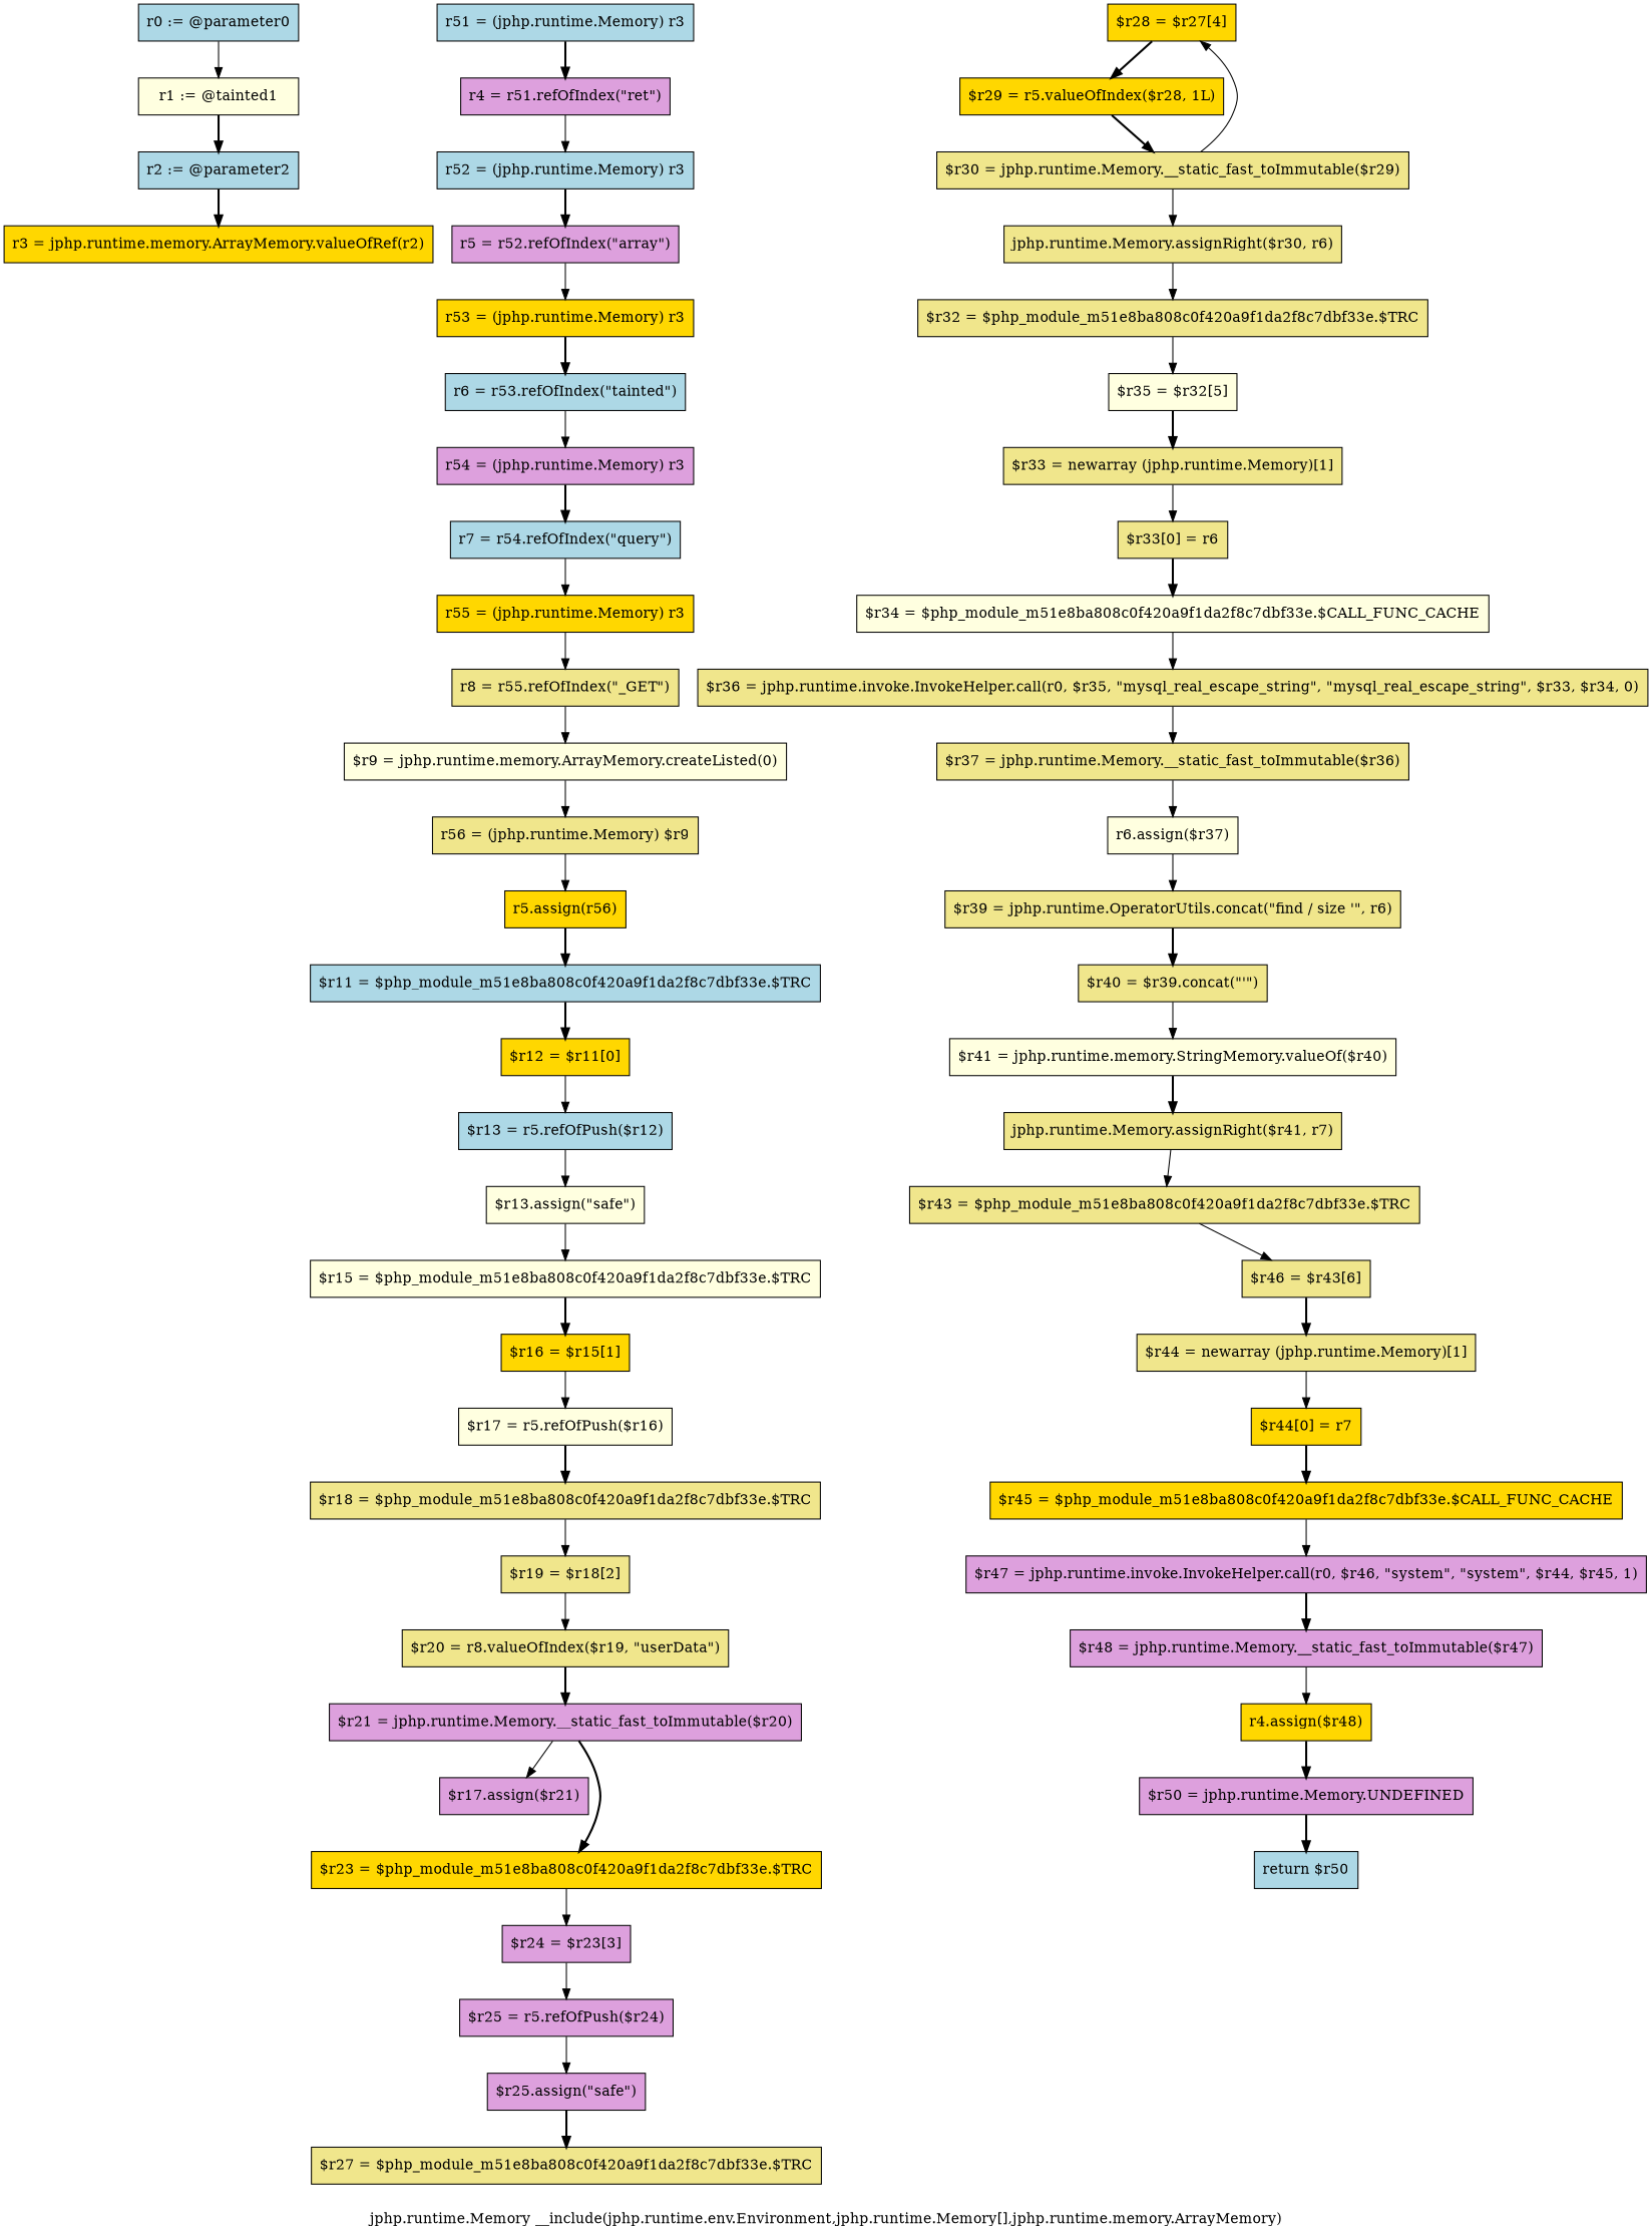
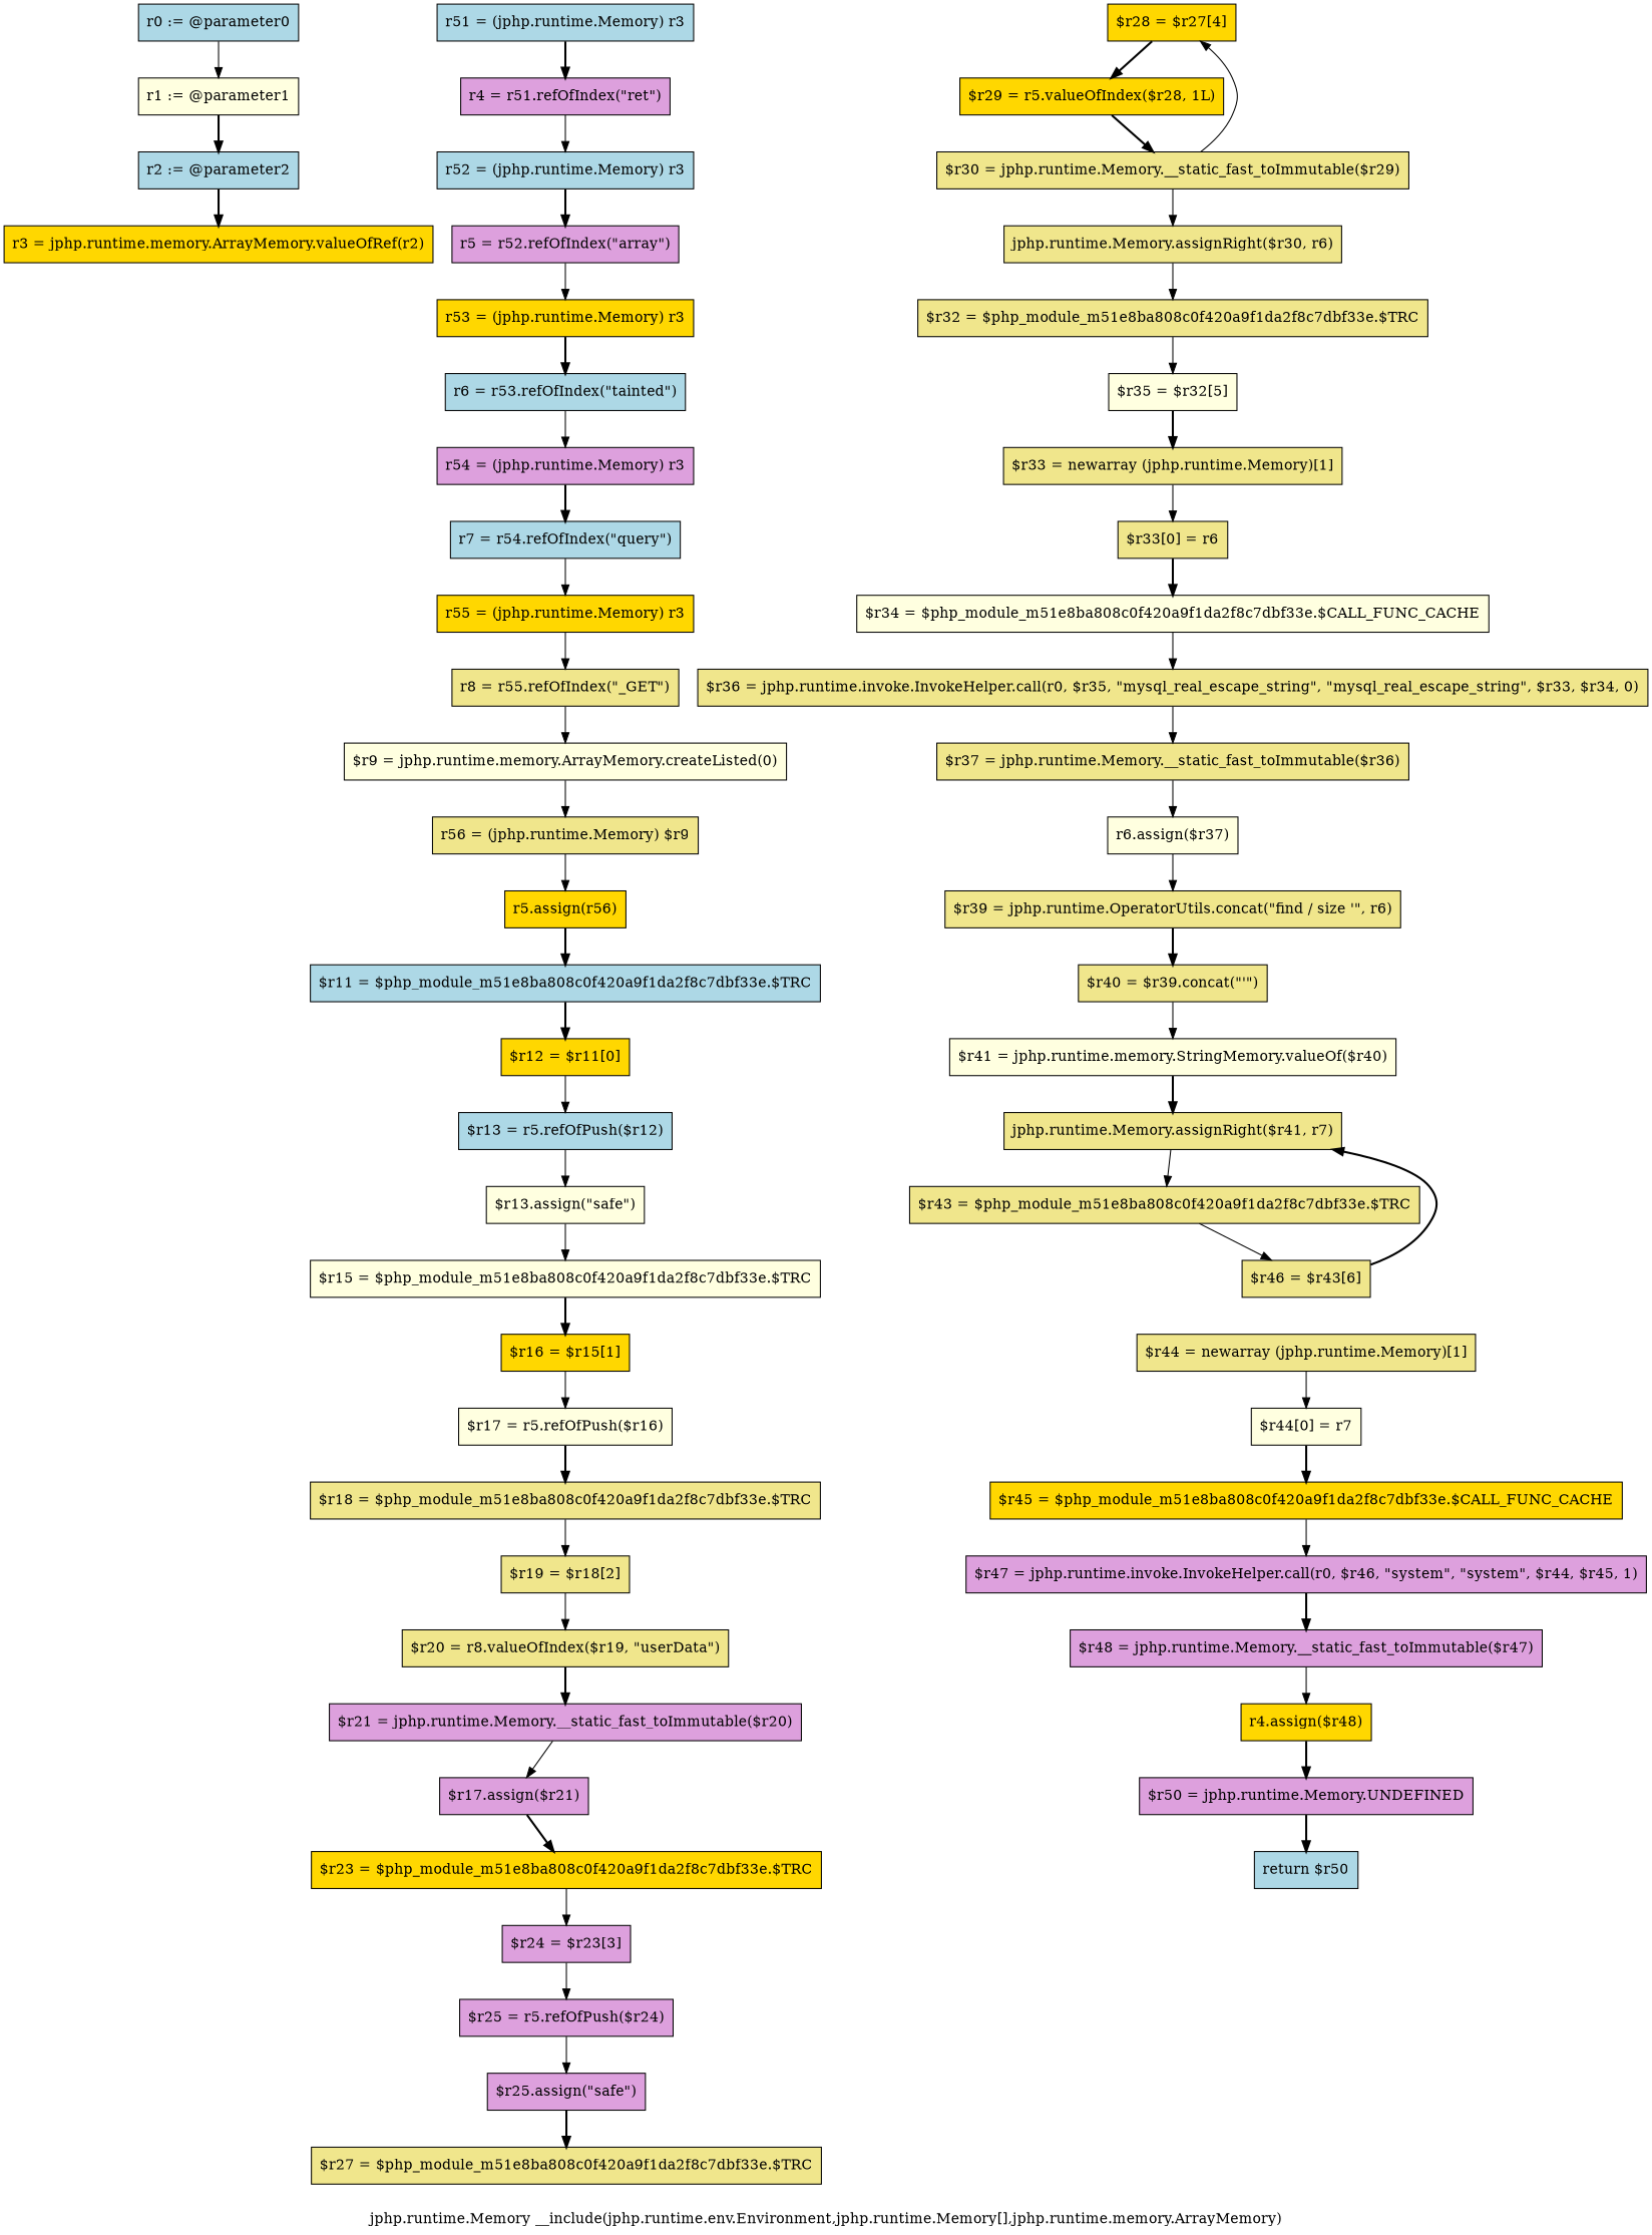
  digraph {
    label="jphp.runtime.Memory __include(jphp.runtime.env.Environment,jphp.runtime.Memory[],jphp.runtime.memory.ArrayMemory)"
    node [fillcolor=khaki shape=box style=filled]
    edge [style=solid]
    n1 [fillcolor=lightblue label="r0 := @parameter0"]
-   n2 [fillcolor=lightyellow label="r1 := @tainted1"]
+   n2 [fillcolor=lightyellow label="r1 := @parameter1"]
    n3 [fillcolor=lightblue label="r2 := @parameter2"]
    n4 [fillcolor=gold label="r3 = jphp.runtime.memory.ArrayMemory.valueOfRef(r2)"]
    n5 [fillcolor=lightblue label="r51 = (jphp.runtime.Memory) r3"]
    n6 [fillcolor=plum label="r4 = r51.refOfIndex(\"ret\")"]
    n7 [fillcolor=lightblue label="r52 = (jphp.runtime.Memory) r3"]
    n8 [fillcolor=plum label="r5 = r52.refOfIndex(\"array\")"]
    n9 [fillcolor=gold label="r53 = (jphp.runtime.Memory) r3"]
    n10 [fillcolor=lightblue label="r6 = r53.refOfIndex(\"tainted\")"]
    n11 [fillcolor=plum label="r54 = (jphp.runtime.Memory) r3"]
    n12 [fillcolor=lightblue label="r7 = r54.refOfIndex(\"query\")"]
    n13 [fillcolor=gold label="r55 = (jphp.runtime.Memory) r3"]
    n14 [label="r8 = r55.refOfIndex(\"_GET\")"]
    n15 [fillcolor=lightyellow label="$r9 = jphp.runtime.memory.ArrayMemory.createListed(0)"]
    n16 [label="r56 = (jphp.runtime.Memory) $r9"]
    n17 [fillcolor=gold label="r5.assign(r56)"]
    n18 [fillcolor=lightblue label="$r11 = $php_module_m51e8ba808c0f420a9f1da2f8c7dbf33e.$TRC"]
    n19 [fillcolor=gold label="$r12 = $r11[0]"]
    n20 [fillcolor=lightblue label="$r13 = r5.refOfPush($r12)"]
    n21 [fillcolor=lightyellow label="$r13.assign(\"safe\")"]
    n22 [fillcolor=lightyellow label="$r15 = $php_module_m51e8ba808c0f420a9f1da2f8c7dbf33e.$TRC"]
    n23 [fillcolor=gold label="$r16 = $r15[1]"]
    n24 [fillcolor=lightyellow label="$r17 = r5.refOfPush($r16)"]
    n25 [label="$r18 = $php_module_m51e8ba808c0f420a9f1da2f8c7dbf33e.$TRC"]
    n26 [label="$r19 = $r18[2]"]
    n27 [label="$r20 = r8.valueOfIndex($r19, \"userData\")"]
    n28 [fillcolor=plum label="$r21 = jphp.runtime.Memory.__static_fast_toImmutable($r20)"]
    n29 [fillcolor=plum label="$r17.assign($r21)"]
    n30 [fillcolor=gold label="$r23 = $php_module_m51e8ba808c0f420a9f1da2f8c7dbf33e.$TRC"]
    n31 [fillcolor=plum label="$r24 = $r23[3]"]
    n32 [fillcolor=plum label="$r25 = r5.refOfPush($r24)"]
    n33 [fillcolor=plum label="$r25.assign(\"safe\")"]
    n34 [label="$r27 = $php_module_m51e8ba808c0f420a9f1da2f8c7dbf33e.$TRC"]
    n35 [fillcolor=gold label="$r28 = $r27[4]"]
    n36 [fillcolor=gold label="$r29 = r5.valueOfIndex($r28, 1L)"]
    n37 [label="$r30 = jphp.runtime.Memory.__static_fast_toImmutable($r29)"]
    n38 [label="jphp.runtime.Memory.assignRight($r30, r6)"]
    n39 [label="$r32 = $php_module_m51e8ba808c0f420a9f1da2f8c7dbf33e.$TRC"]
    n40 [fillcolor=lightyellow label="$r35 = $r32[5]"]
    n41 [label="$r33 = newarray (jphp.runtime.Memory)[1]"]
    n42 [label="$r33[0] = r6"]
    n43 [fillcolor=lightyellow label="$r34 = $php_module_m51e8ba808c0f420a9f1da2f8c7dbf33e.$CALL_FUNC_CACHE"]
    n44 [label="$r36 = jphp.runtime.invoke.InvokeHelper.call(r0, $r35, \"mysql_real_escape_string\", \"mysql_real_escape_string\", $r33, $r34, 0)"]
    n45 [label="$r37 = jphp.runtime.Memory.__static_fast_toImmutable($r36)"]
    n46 [fillcolor=lightyellow label="r6.assign($r37)"]
    n47 [label="$r39 = jphp.runtime.OperatorUtils.concat(\"find / size \'\", r6)"]
    n48 [label="$r40 = $r39.concat(\"\'\")"]
    n49 [fillcolor=lightyellow label="$r41 = jphp.runtime.memory.StringMemory.valueOf($r40)"]
    n50 [label="jphp.runtime.Memory.assignRight($r41, r7)"]
    n51 [label="$r43 = $php_module_m51e8ba808c0f420a9f1da2f8c7dbf33e.$TRC"]
    n52 [label="$r46 = $r43[6]"]
    n53 [label="$r44 = newarray (jphp.runtime.Memory)[1]"]
-   n54 [fillcolor=gold label="$r44[0] = r7"]
+   n54 [fillcolor=lightyellow label="$r44[0] = r7"]
    n55 [fillcolor=gold label="$r45 = $php_module_m51e8ba808c0f420a9f1da2f8c7dbf33e.$CALL_FUNC_CACHE"]
    n56 [fillcolor=plum label="$r47 = jphp.runtime.invoke.InvokeHelper.call(r0, $r46, \"system\", \"system\", $r44, $r45, 1)"]
    n57 [fillcolor=plum label="$r48 = jphp.runtime.Memory.__static_fast_toImmutable($r47)"]
    n58 [fillcolor=gold label="r4.assign($r48)"]
    n59 [fillcolor=plum label="$r50 = jphp.runtime.Memory.UNDEFINED"]
    n60 [fillcolor=lightblue label="return $r50"]
    n1 -> n2
    n2 -> n3 [style=bold]
    n3 -> n4 [style=bold]
    n5 -> n6 [style=bold]
    n6 -> n7
    n7 -> n8 [style=bold]
    n8 -> n9
    n9 -> n10 [style=bold]
    n10 -> n11
    n11 -> n12 [style=bold]
    n12 -> n13
    n13 -> n14
    n14 -> n15
    n15 -> n16
    n16 -> n17
    n17 -> n18 [style=bold]
    n18 -> n19 [style=bold]
    n19 -> n20
    n20 -> n21
    n21 -> n22
    n22 -> n23 [style=bold]
    n23 -> n24
    n24 -> n25 [style=bold]
    n25 -> n26
    n26 -> n27
    n27 -> n28 [style=bold]
    n28 -> n29
-   n28 -> n30 [style=bold]
+   n29 -> n30 [style=bold]
    n30 -> n31
    n31 -> n32
    n32 -> n33
    n33 -> n34 [style=bold]
    n35 -> n36 [style=bold]
    n36 -> n37 [style=bold]
    n37 -> n35
    n37 -> n38
    n38 -> n39
    n39 -> n40
    n40 -> n41 [style=bold]
    n41 -> n42
    n42 -> n43 [style=bold]
    n43 -> n44
    n44 -> n45
    n45 -> n46
    n46 -> n47
    n47 -> n48 [style=bold]
    n48 -> n49
    n49 -> n50 [style=bold]
    n50 -> n51
    n51 -> n52
-   n52 -> n53 [style=bold]
+   n52 -> n50 [style=bold]
    n53 -> n54
    n54 -> n55 [style=bold]
    n55 -> n56
    n56 -> n57 [style=bold]
    n57 -> n58
    n58 -> n59 [style=bold]
    n59 -> n60 [style=bold]
  }
